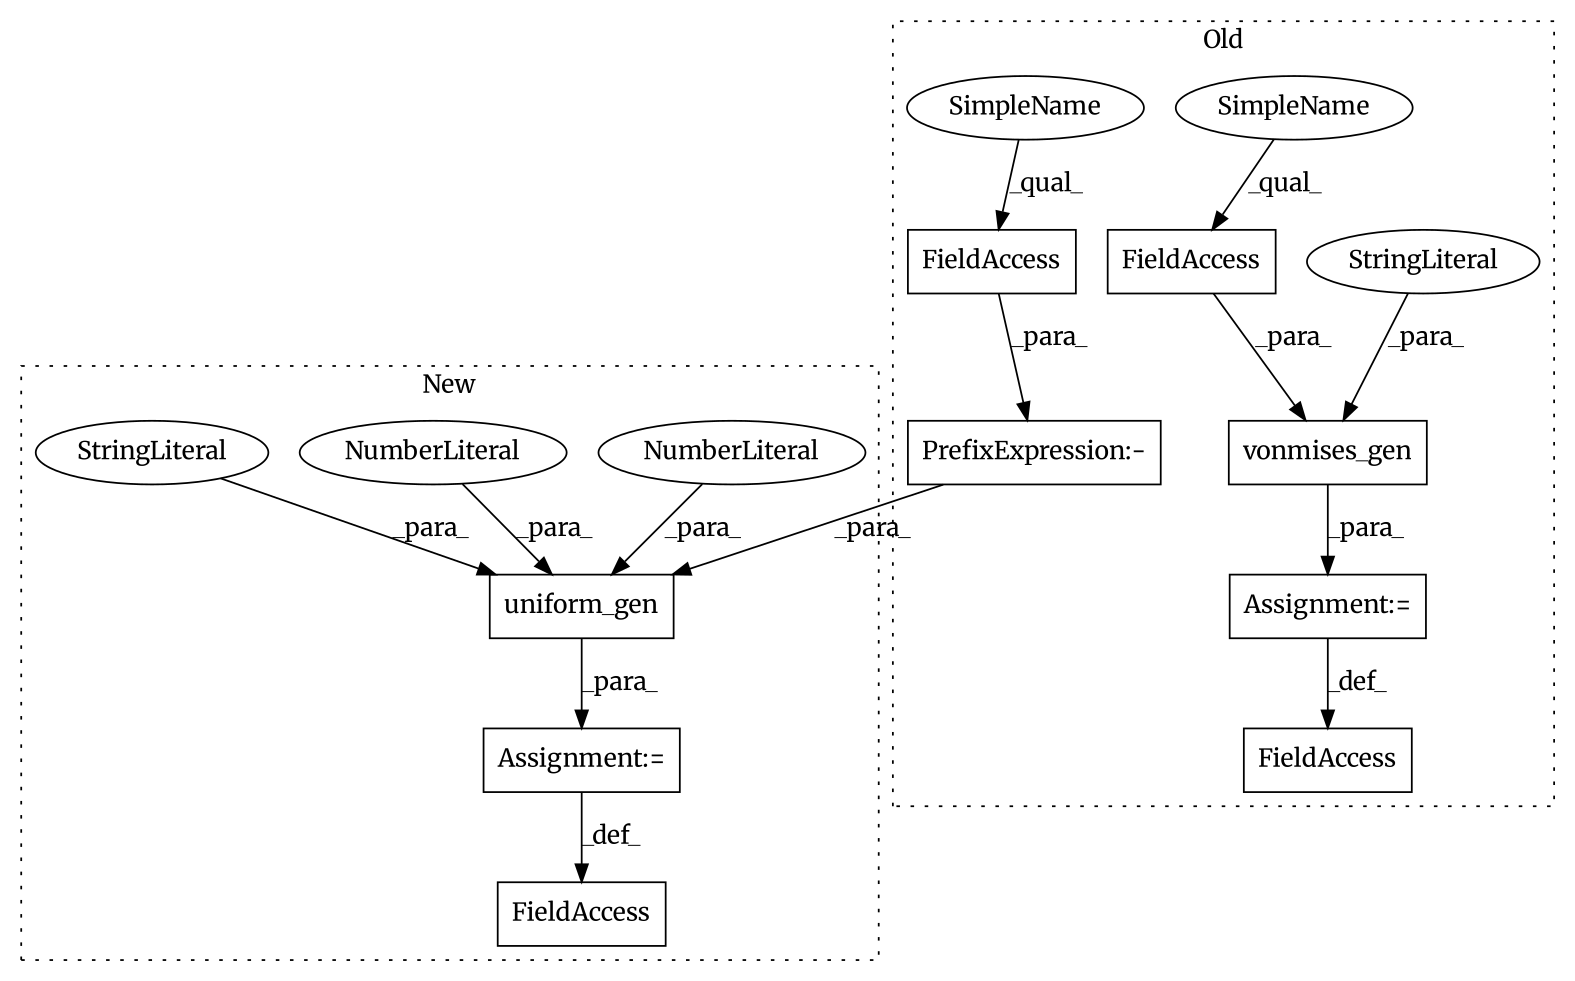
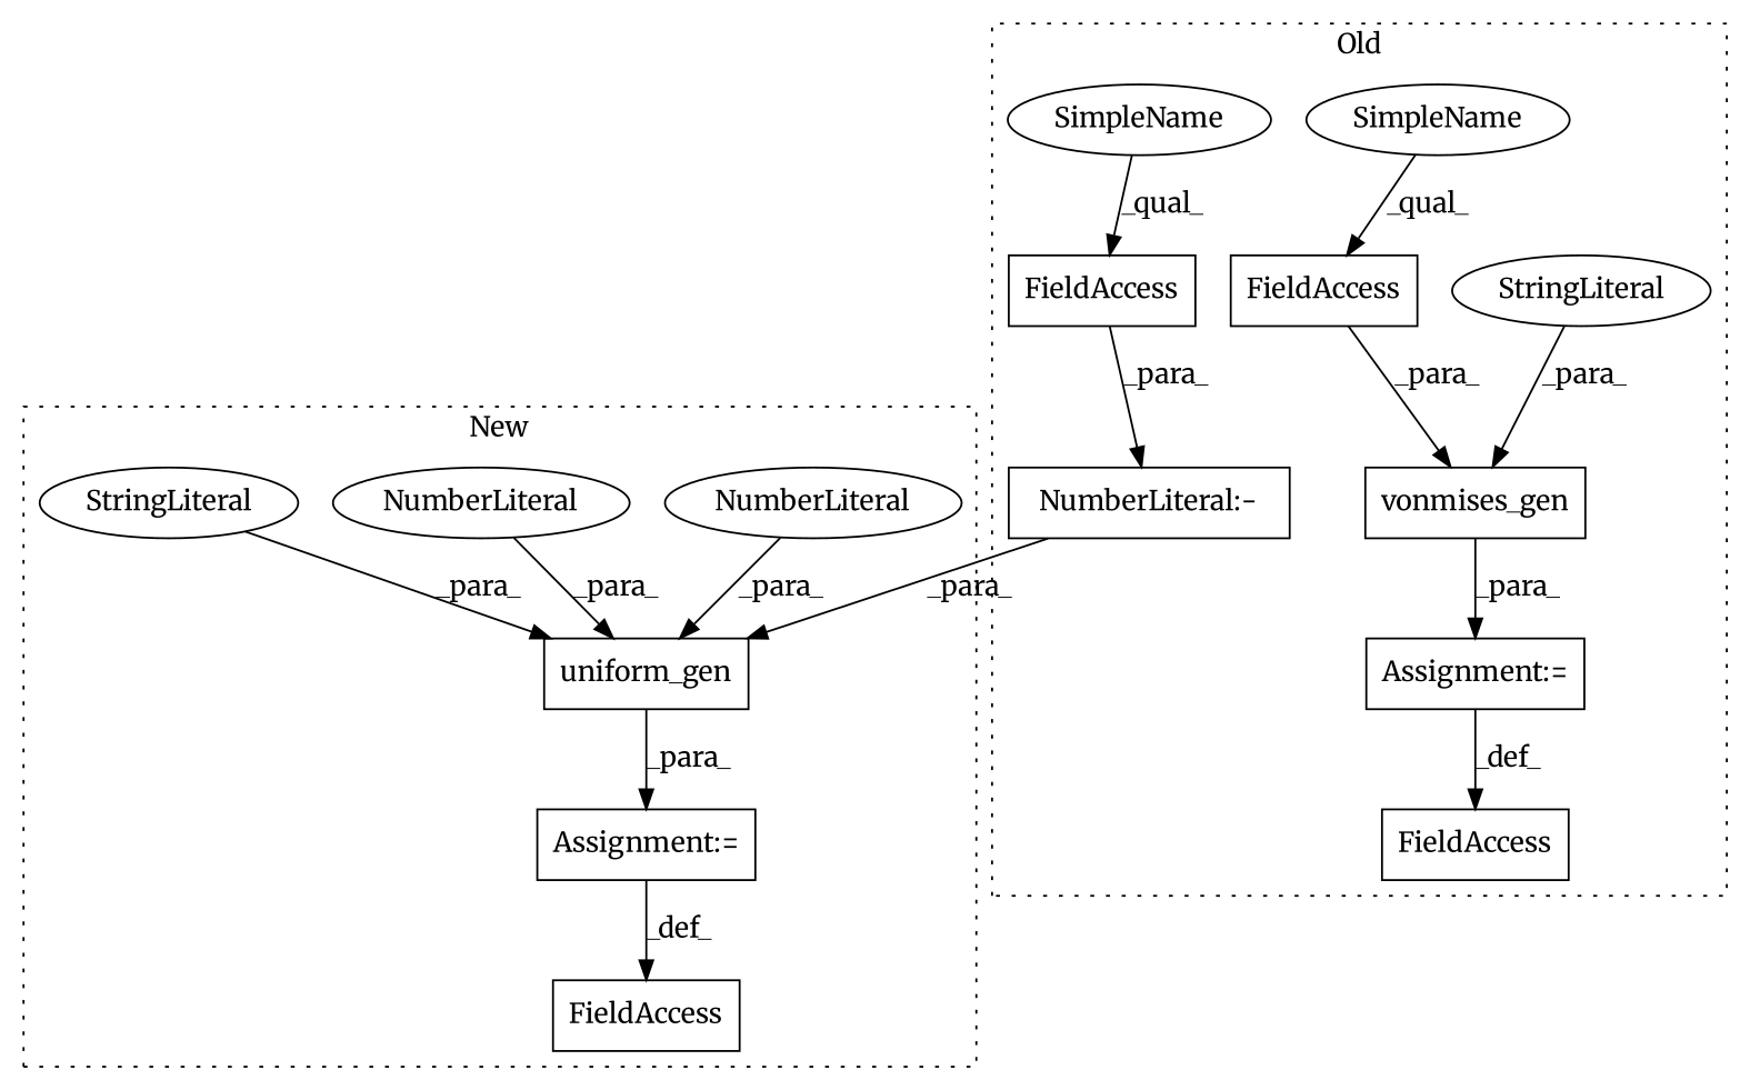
  digraph {
    fontname=Merriweather
    node [a=22 fontname=Merriweather l=1 s=101927 shape=box]
    edge [fontname=Merriweather]
    n1 [a=32 l="13,1" label=vonmises_gen s="101904,101951"]
    n2 [l=13 label=FieldAccess s=101890]
    n3 [l=8 label=FieldAccess]
    n4 [l=8 label=FieldAccess s=101918]
-   n5 [a=38 label="PrefixExpression:-" s=101917]
+   n5 [a=38 label="NumberLiteral:-" s=101917]
    n6 [a=7 label="Assignment:=" s=101903]
    n7 [a=45 l=15 label=StringLiteral s=101936 shape=ellipse]
    n8 [a=42 l=5 label=SimpleName shape=ellipse]
    n9 [a=42 l=5 label=SimpleName s=101918 shape=ellipse]
    n10 [a=32 l="12,1" label=uniform_gen s="102312,102341"]
    n11 [a=34 l=3 label=NumberLiteral s=102324 shape=ellipse]
    n12 [a=34 l=3 label=NumberLiteral s=102328 shape=ellipse]
    n13 [l=7 label=FieldAccess s=102304]
    n14 [a=45 l=9 label=StringLiteral s=102332 shape=ellipse]
    n15 [a=7 label="Assignment:=" s=102311]
    subgraph cluster_1 {
      label=Old
      style=dotted
      n1
      n2
      n3
      n4
      n5
      n6
      n7
      n8
      n9
    }
    subgraph cluster_2 {
      label=New
      style=dotted
      n10
      n11
      n12
      n13
      n14
      n15
    }
    n1 -> n6 [label=_para_]
    n3 -> n1 [label=_para_]
    n4 -> n5 [label=_para_]
    n5 -> n10 [label=_para_]
    n6 -> n2 [label=_def_]
    n7 -> n1 [label=_para_]
    n8 -> n3 [label=_qual_]
    n9 -> n4 [label=_qual_]
    n10 -> n15 [label=_para_]
    n11 -> n10 [label=_para_]
    n12 -> n10 [label=_para_]
    n14 -> n10 [label=_para_]
    n15 -> n13 [label=_def_]
  }
